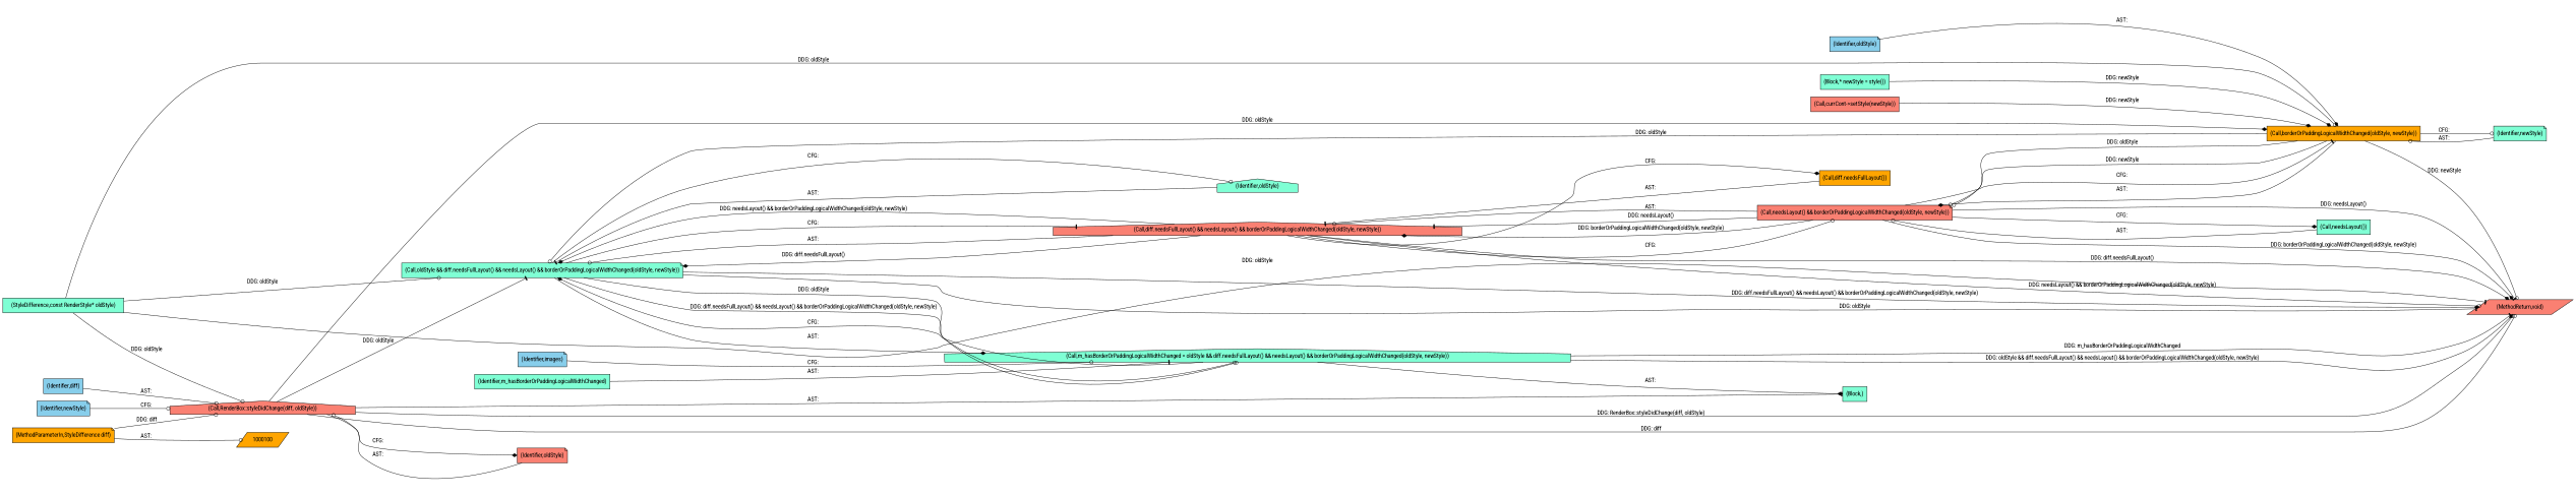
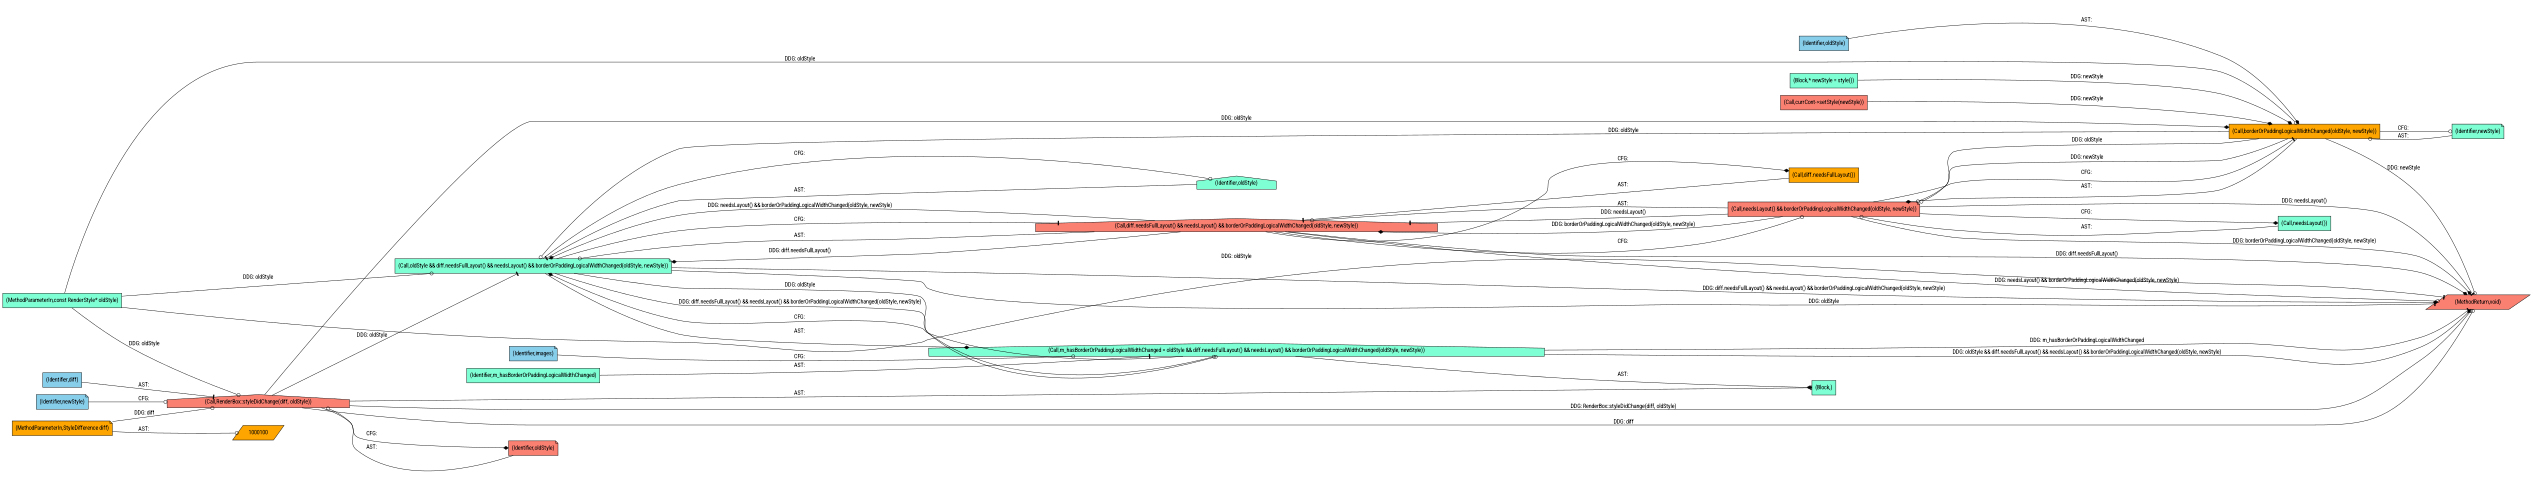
  digraph {
    fontname="Roboto Condensed"
    rankdir=LR
    node [fillcolor=aquamarine fontname="Roboto Condensed" shape=box style=filled]
    edge [arrowhead=odot fontname="Roboto Condensed"]
-   n1 [label="(StyleDifference,const RenderStyle* oldStyle)"]
+   n1 [label="(MethodParameterIn,const RenderStyle* oldStyle)"]
    n2 [fillcolor=salmon label="(Call,RenderBox::styleDidChange(diff, oldStyle))" shape=house]
    n3 [label="(Call,oldStyle && diff.needsFullLayout() && needsLayout() && borderOrPaddingLogicalWidthChanged(oldStyle, newStyle))" shape=note]
    n4 [fillcolor=orange label="(Call,borderOrPaddingLogicalWidthChanged(oldStyle, newStyle))"]
    n5 [fillcolor=salmon label="(MethodReturn,void)" shape=parallelogram]
    n6 [label="(Block,)"]
    n7 [fillcolor=salmon label="(Identifier,oldStyle)" shape=note]
    n8 [label="(Call,m_hasBorderOrPaddingLogicalWidthChanged = oldStyle && diff.needsFullLayout() && needsLayout() && borderOrPaddingLogicalWidthChanged(oldStyle, newStyle))" shape=house]
    n9 [fillcolor=salmon label="(Call,diff.needsFullLayout() && needsLayout() && borderOrPaddingLogicalWidthChanged(oldStyle, newStyle))" shape=house]
    n10 [label="(Identifier,oldStyle)" shape=house]
    n11 [fillcolor=salmon label="(Call,needsLayout() && borderOrPaddingLogicalWidthChanged(oldStyle, newStyle))" shape=note]
    n12 [label="(Identifier,newStyle)" shape=note]
    1000100 [fillcolor=orange shape=parallelogram]
    n14 [fillcolor=orange label="(Call,diff.needsFullLayout())"]
    n15 [label="(Call,needsLayout())"]
    n16 [fillcolor=skyblue label="(Identifier,oldStyle)" shape=note]
    n17 [fillcolor=skyblue label="(Identifier,images)" shape=note]
    n18 [fillcolor=skyblue label="(Identifier,diff)"]
    n19 [label="(Block,* newStyle = style())"]
    n20 [fillcolor=orange label="(MethodParameterIn,StyleDifference diff)" shape=note]
    n21 [fillcolor=skyblue label="(Identifier,newStyle)" shape=note]
    n22 [label="(Identifier,m_hasBorderOrPaddingLogicalWidthChanged)"]
    n23 [fillcolor=salmon label="(Call,currCont->setStyle(newStyle))"]
    n1 -> n2 [label="DDG: oldStyle"]
    n1 -> n3 [label="DDG: oldStyle"]
    n1 -> n4 [label="DDG: oldStyle"]
    n1 -> n5 [arrowhead=tee label="DDG: oldStyle"]
    n2 -> n3 [arrowhead=tee label="DDG: oldStyle"]
    n2 -> n4 [arrowhead=diamond label="DDG: oldStyle"]
    n2 -> n5 [label="DDG: RenderBox::styleDidChange(diff, oldStyle)"]
    n2 -> n5 [label="DDG: diff"]
    n2 -> n6 [arrowhead=tee label="AST: "]
    n2 -> n7 [arrowhead=diamond label="CFG: "]
    n3 -> n5 [arrowhead=diamond label="DDG: diff.needsFullLayout() && needsLayout() && borderOrPaddingLogicalWidthChanged(oldStyle, newStyle)"]
    n3 -> n5 [arrowhead=tee label="DDG: oldStyle"]
    n3 -> n8 [arrowhead=diamond label="AST: "]
    n3 -> n8 [label="DDG: oldStyle"]
    n3 -> n8 [label="DDG: diff.needsFullLayout() && needsLayout() && borderOrPaddingLogicalWidthChanged(oldStyle, newStyle)"]
    n3 -> n9 [arrowhead=tee label="CFG: "]
    n3 -> n10 [label="CFG: "]
    n4 -> n3 [label="DDG: oldStyle"]
    n4 -> n5 [label="DDG: newStyle"]
    n4 -> n11 [arrowhead=diamond label="AST: "]
    n4 -> n11 [label="DDG: oldStyle"]
    n4 -> n11 [label="DDG: newStyle"]
    n4 -> n12 [label="CFG: "]
    n7 -> n2 [label="AST: "]
    n8 -> n3 [arrowhead=diamond label="CFG: "]
    n8 -> n5 [arrowhead=tee label="DDG: m_hasBorderOrPaddingLogicalWidthChanged"]
    n8 -> n5 [arrowhead=diamond label="DDG: oldStyle && diff.needsFullLayout() && needsLayout() && borderOrPaddingLogicalWidthChanged(oldStyle, newStyle)"]
    n8 -> n6 [arrowhead=diamond label="AST: "]
    n9 -> n3 [label="AST: "]
    n9 -> n3 [arrowhead=diamond label="DDG: diff.needsFullLayout()"]
    n9 -> n3 [arrowhead=diamond label="DDG: needsLayout() && borderOrPaddingLogicalWidthChanged(oldStyle, newStyle)"]
    n9 -> n5 [arrowhead=diamond label="DDG: diff.needsFullLayout()"]
    n9 -> n5 [label="DDG: needsLayout() && borderOrPaddingLogicalWidthChanged(oldStyle, newStyle)"]
    n9 -> n11 [label="CFG: "]
    n9 -> n14 [arrowhead=diamond label="CFG: "]
    n10 -> n3 [arrowhead=tee label="AST: "]
    n11 -> n4 [arrowhead=tee label="CFG: "]
    n11 -> n5 [arrowhead=tee label="DDG: needsLayout()"]
    n11 -> n5 [arrowhead=diamond label="DDG: borderOrPaddingLogicalWidthChanged(oldStyle, newStyle)"]
    n11 -> n9 [label="AST: "]
    n11 -> n9 [arrowhead=tee label="DDG: needsLayout()"]
    n11 -> n9 [arrowhead=diamond label="DDG: borderOrPaddingLogicalWidthChanged(oldStyle, newStyle)"]
    n11 -> n15 [arrowhead=diamond label="CFG: "]
    n12 -> n4 [label="AST: "]
    n14 -> n9 [arrowhead=tee label="AST: "]
    n15 -> n11 [label="AST: "]
    n16 -> n4 [arrowhead=diamond label="AST: "]
    n17 -> n8 [label="CFG: "]
-   n18 -> n2 [label="AST: "]
+   n18 -> n2 [arrowhead=tee label="AST: "]
    n19 -> n4 [arrowhead=diamond label="DDG: newStyle"]
    n20 -> n2 [label="DDG: diff"]
    n20 -> 1000100 [label="AST: "]
    n21 -> n2 [label="CFG: "]
    n22 -> n8 [arrowhead=tee label="AST: "]
    n23 -> n4 [arrowhead=diamond label="DDG: newStyle"]
  }
